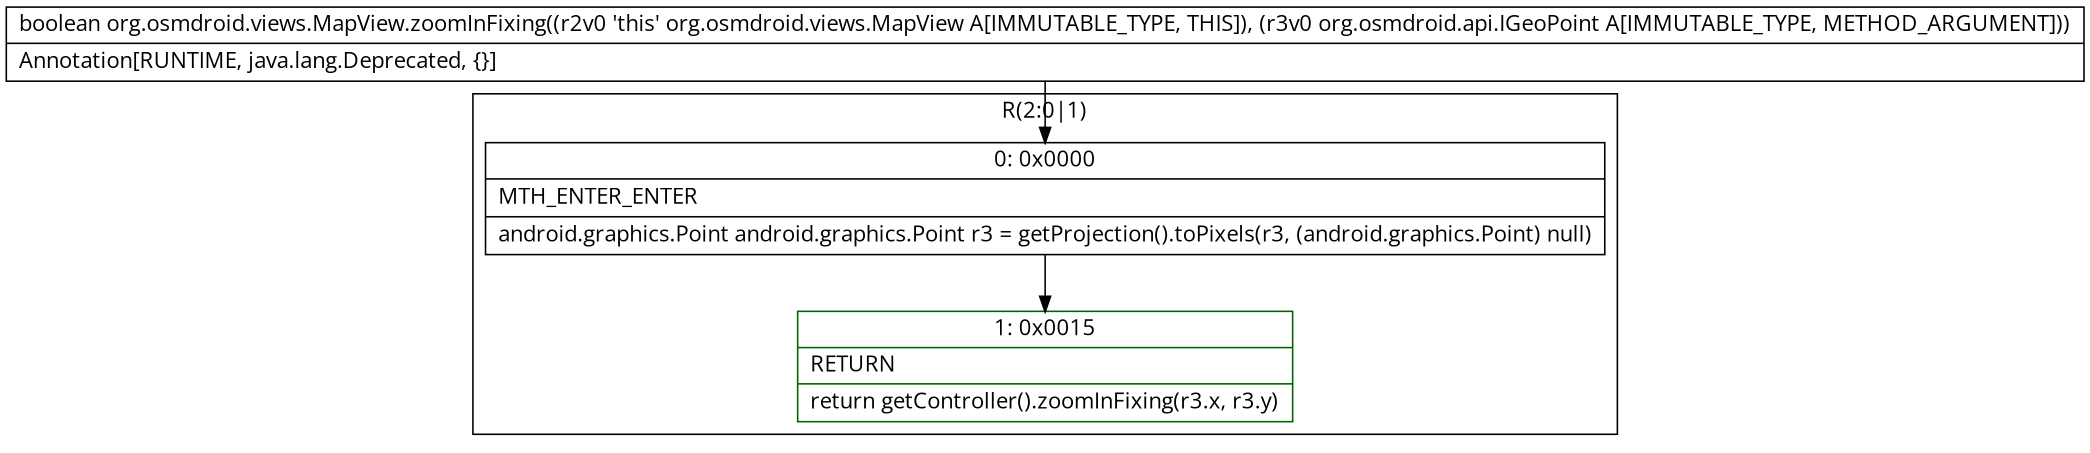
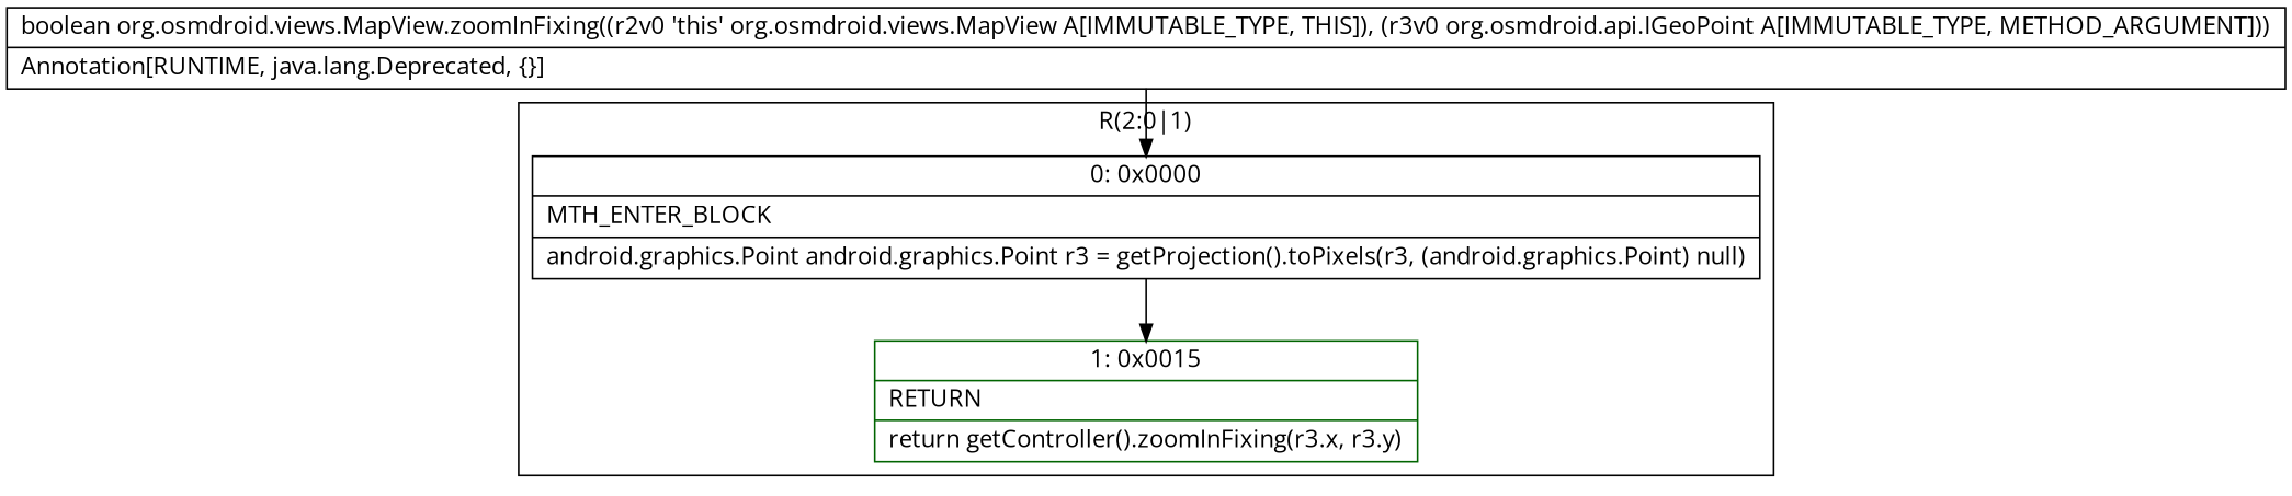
  digraph {
    fontname="Open Sans"
    node [color=black shape=record fontname="Open Sans"]
    edge [fontname="Open Sans"]
-   n1 [label="{0\:\ 0x0000|MTH_ENTER_ENTER\l|android.graphics.Point android.graphics.Point r3 = getProjection().toPixels(r3, (android.graphics.Point) null)\l}"]
+   n1 [label="{0\:\ 0x0000|MTH_ENTER_BLOCK\l|android.graphics.Point android.graphics.Point r3 = getProjection().toPixels(r3, (android.graphics.Point) null)\l}"]
    n2 [color=darkgreen label="{1\:\ 0x0015|RETURN\l|return getController().zoomInFixing(r3.x, r3.y)\l}"]
    n3 [label="{boolean org.osmdroid.views.MapView.zoomInFixing((r2v0 'this' org.osmdroid.views.MapView A[IMMUTABLE_TYPE, THIS]), (r3v0 org.osmdroid.api.IGeoPoint A[IMMUTABLE_TYPE, METHOD_ARGUMENT]))  | Annotation[RUNTIME, java.lang.Deprecated, \{\}]\l}"]
    subgraph cluster_1 {
      label="R(2:0|1)"
      n1
      n2
    }
    n1 -> n2
    n3 -> n1
  }
